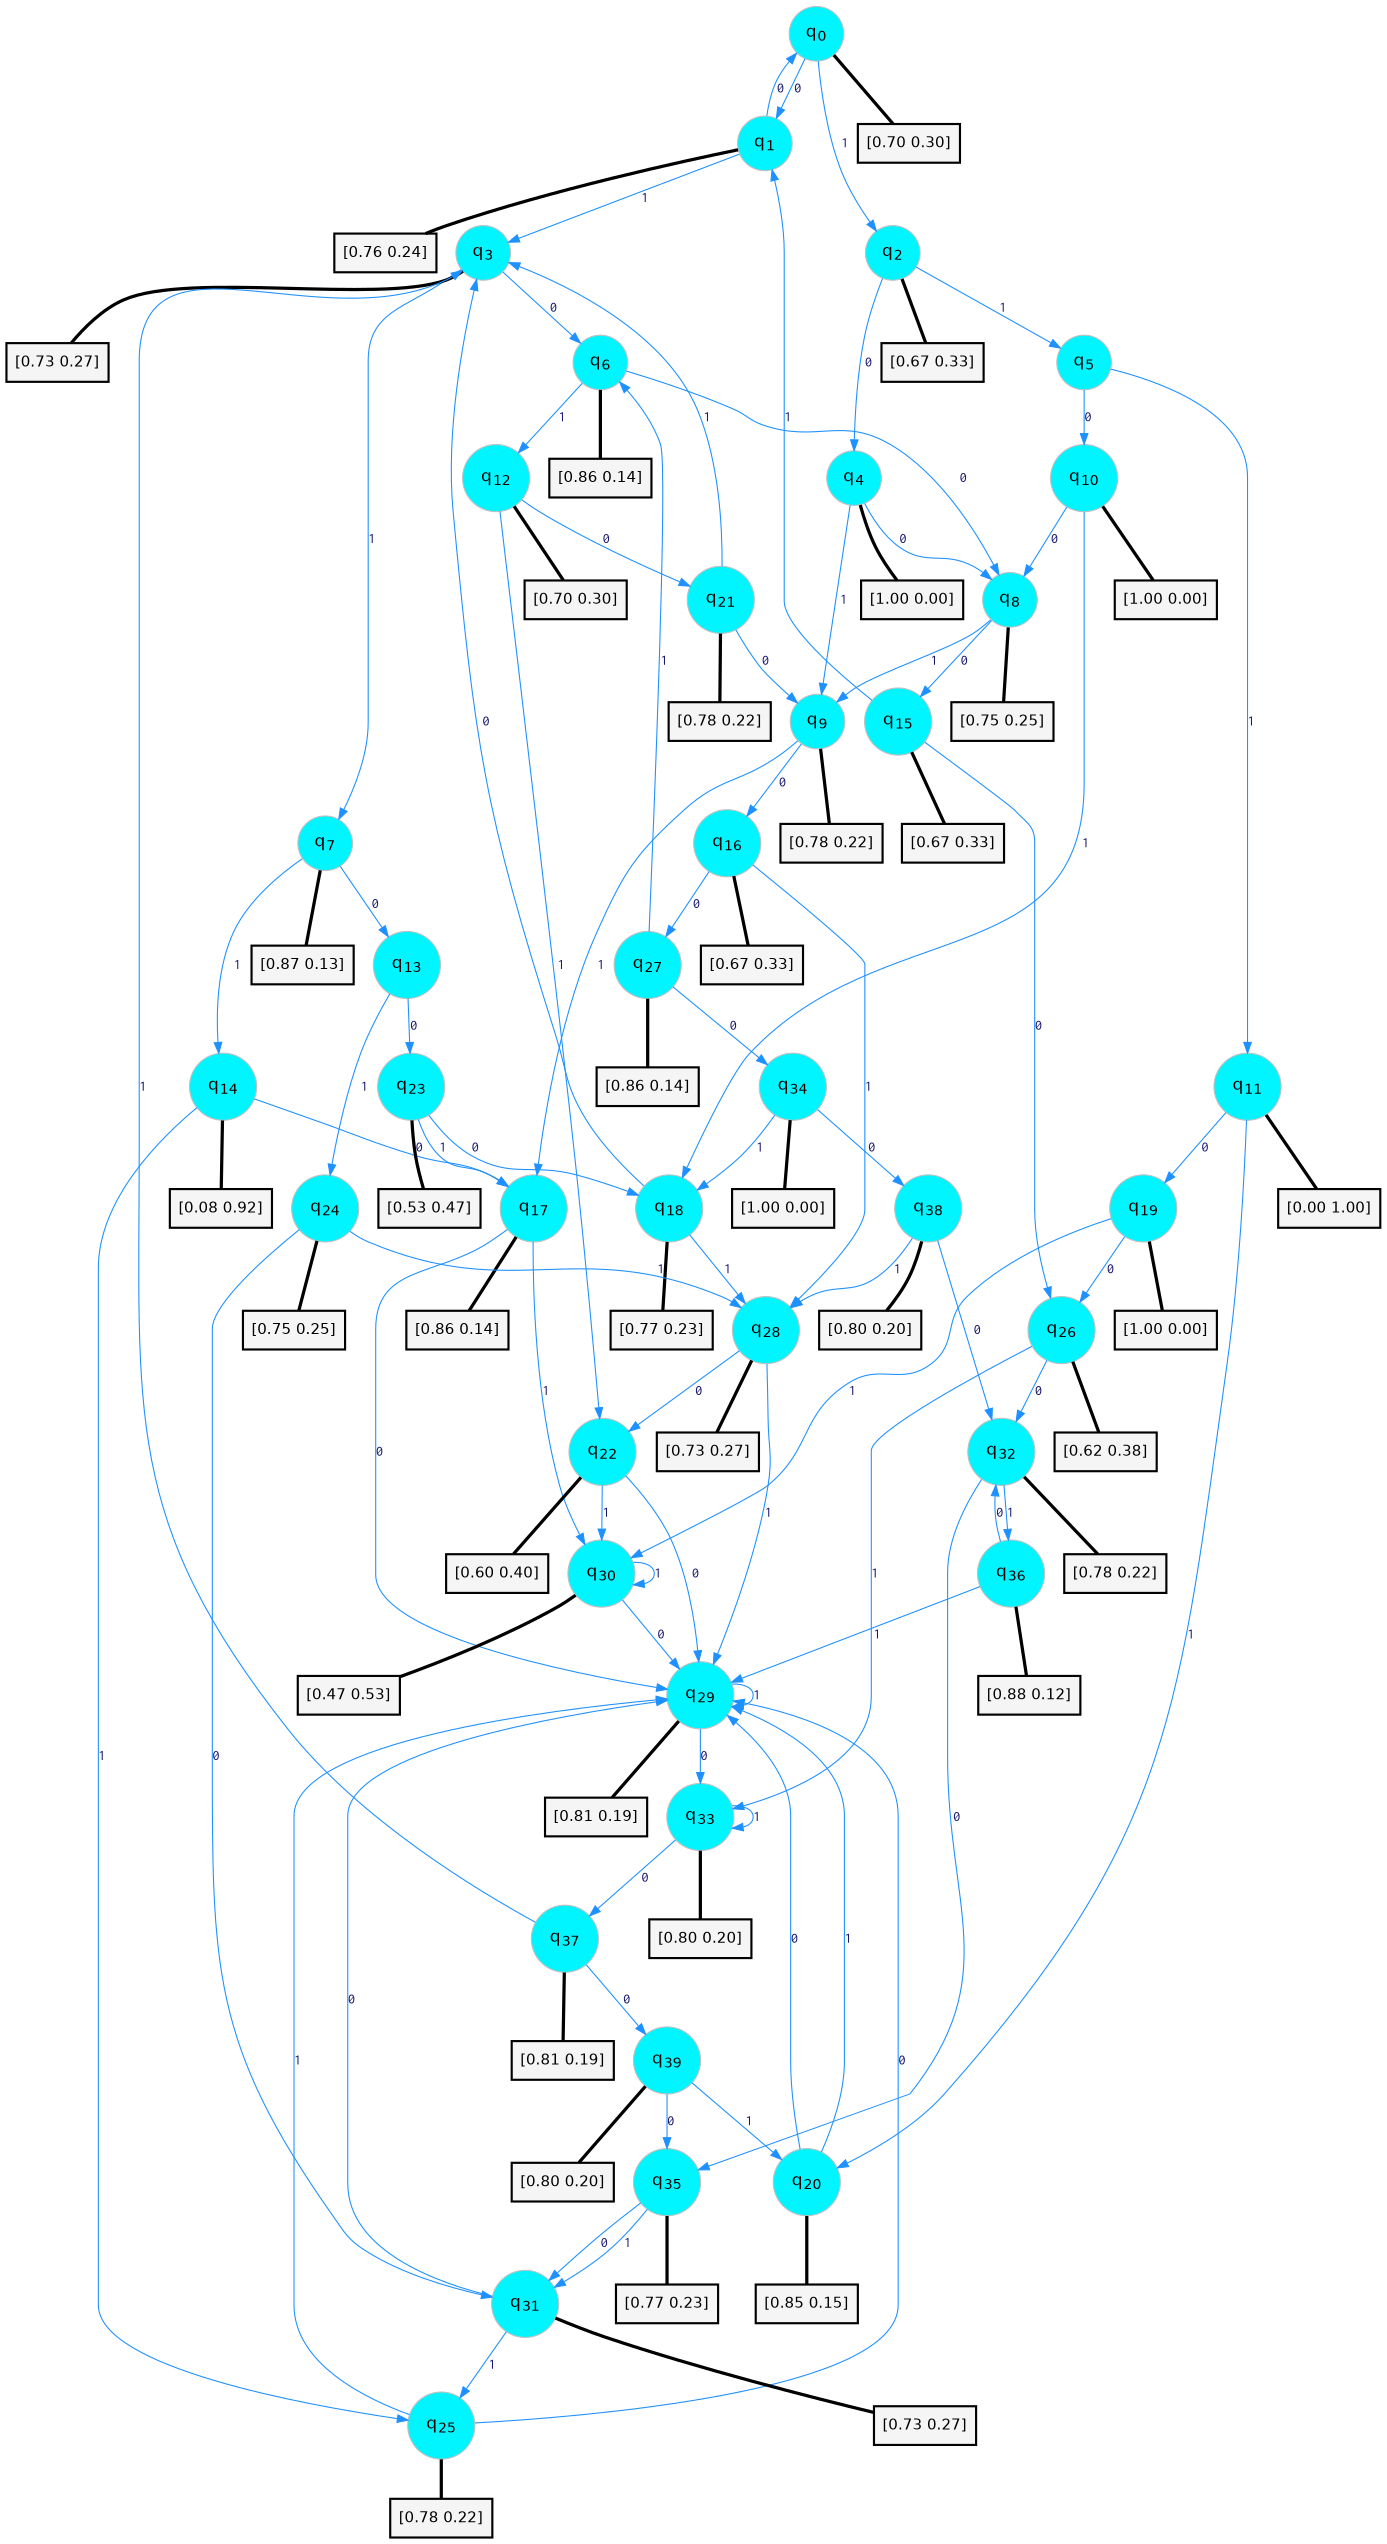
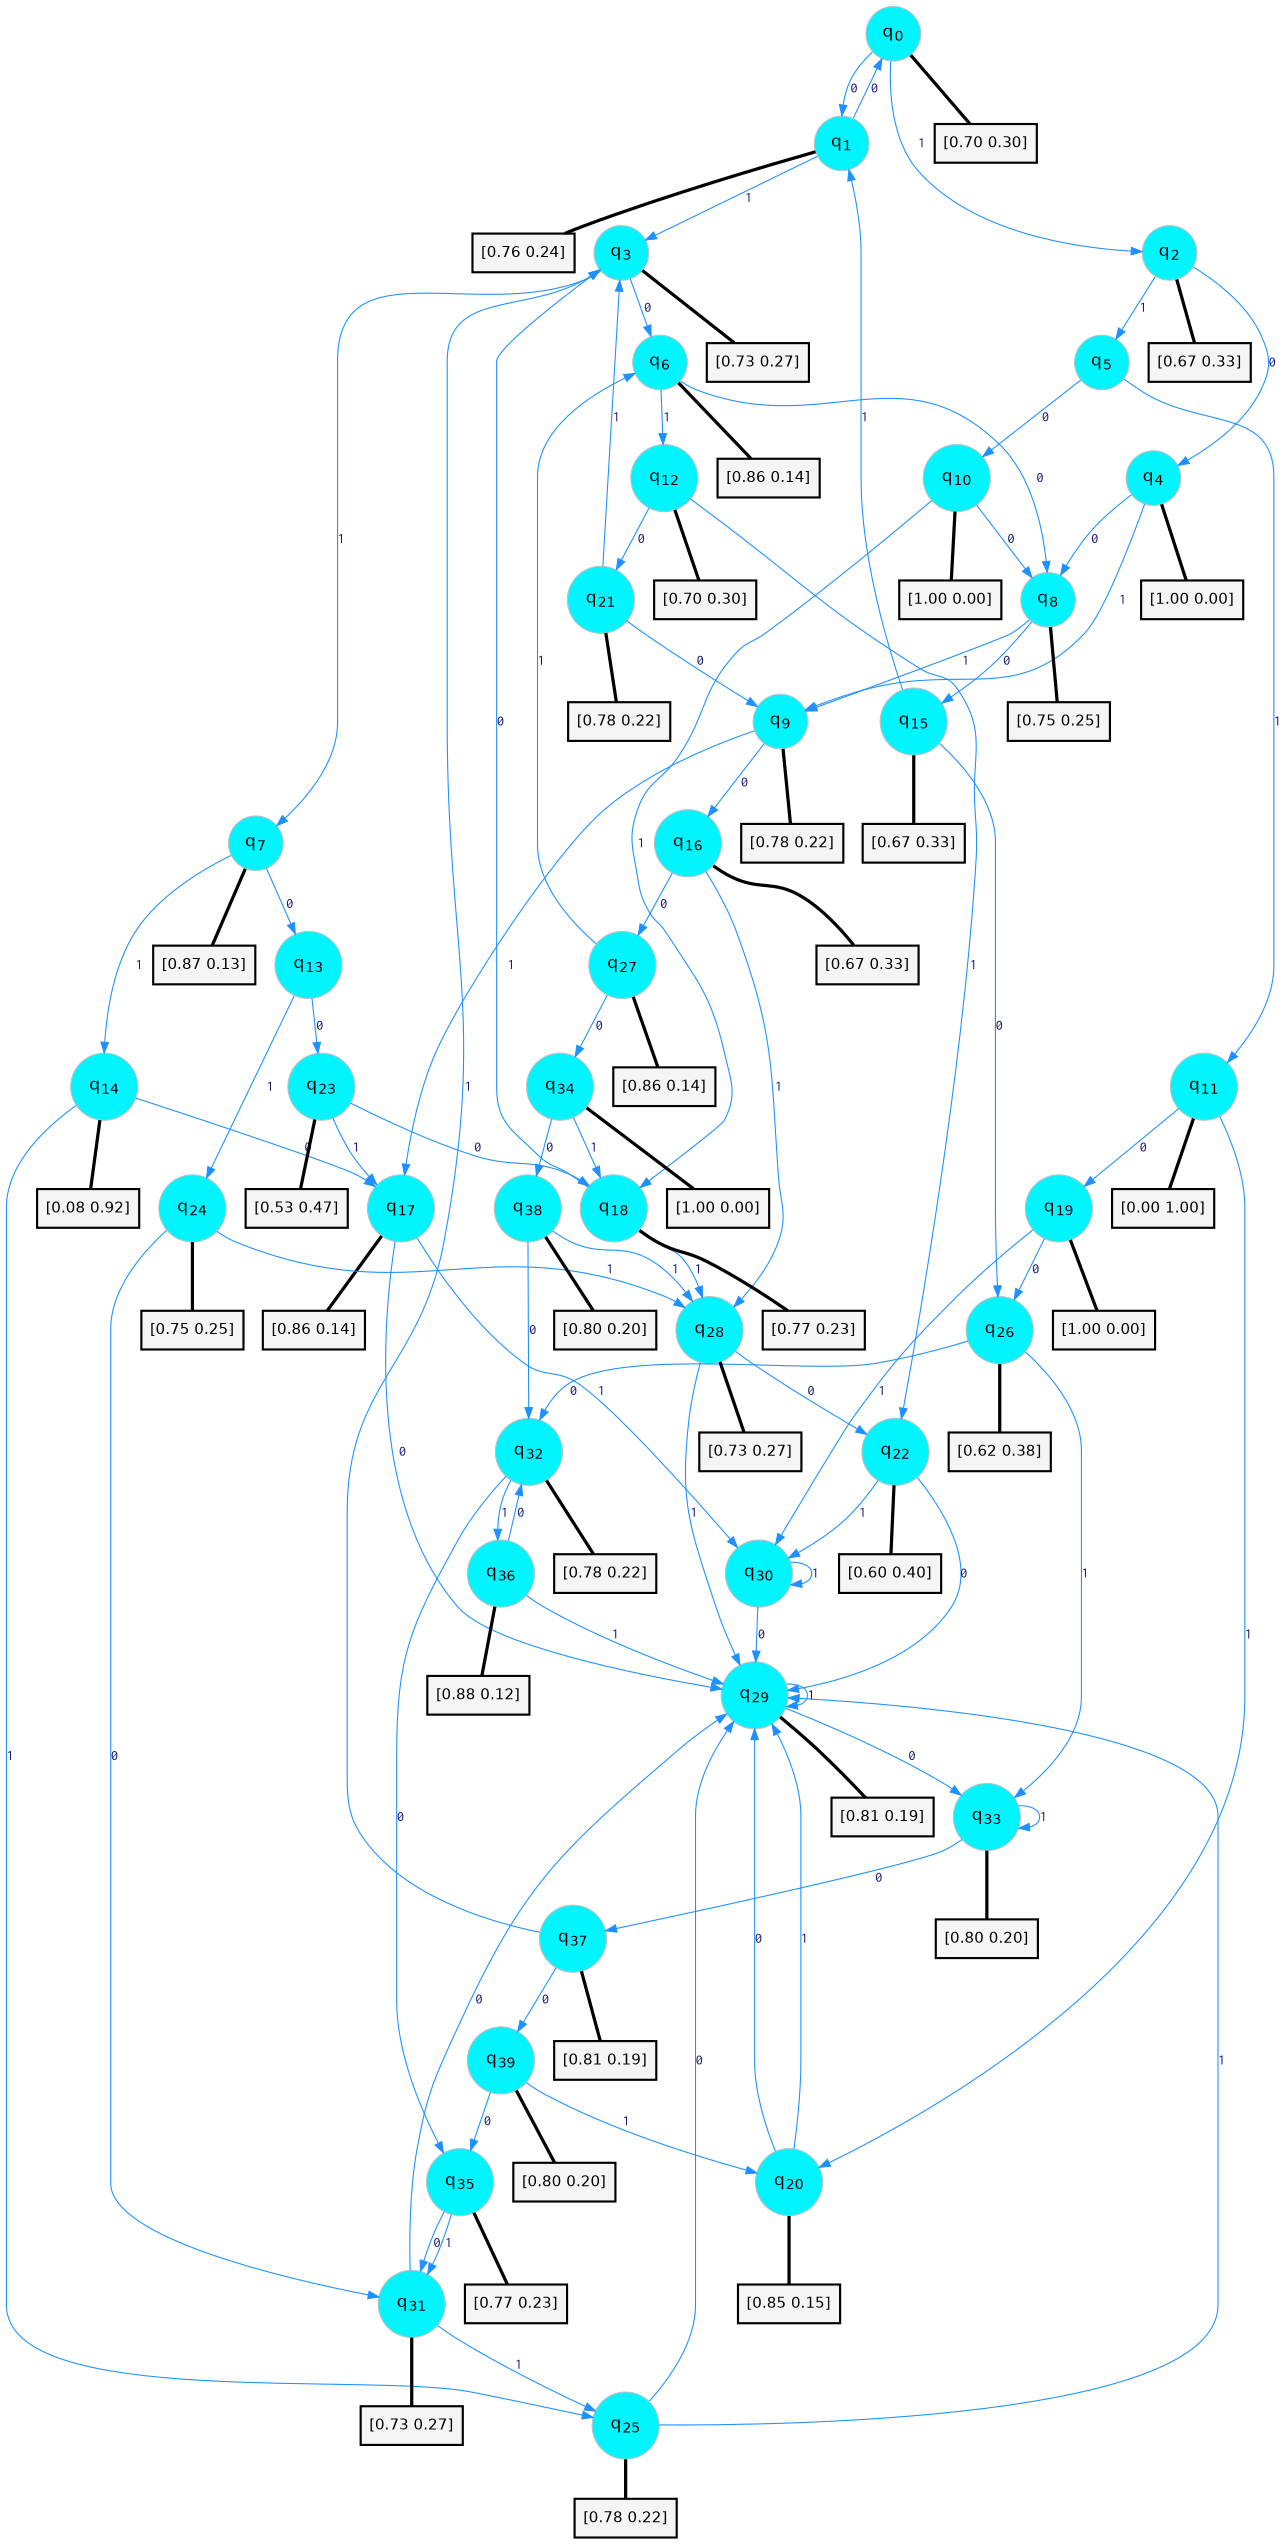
  digraph {
    rankdir=TD
    node [color=gray fillcolor=turquoise1 fontcolor=black fontname=Helvetica fontsize=16 fontweight=bold shape=circle style=filled]
    edge [arrowsize=1 color=dodgerblue1 fontcolor=midnightblue fontname=courier fontweight=bold penwidth=1 style=solid weight=20]
    n1 [label=<q<SUB>0</SUB>>]
    n2 [label=<q<SUB>1</SUB>>]
    n3 [label=<q<SUB>2</SUB>>]
    n4 [color=black fillcolor=whitesmoke fontsize=14 label="[0.70 0.30]" penwidth=2 shape=box]
    n5 [label=<q<SUB>3</SUB>>]
    n6 [color=black fillcolor=whitesmoke fontsize=14 label="[0.76 0.24]" penwidth=2 shape=box]
    n7 [label=<q<SUB>4</SUB>>]
    n8 [label=<q<SUB>5</SUB>>]
    n9 [color=black fillcolor=whitesmoke fontsize=14 label="[0.67 0.33]" penwidth=2 shape=box]
    n10 [label=<q<SUB>6</SUB>>]
    n11 [label=<q<SUB>7</SUB>>]
    n12 [color=black fillcolor=whitesmoke fontsize=14 label="[0.73 0.27]" penwidth=2 shape=box]
    n13 [label=<q<SUB>8</SUB>>]
    n14 [label=<q<SUB>9</SUB>>]
    n15 [color=black fillcolor=whitesmoke fontsize=14 label="[1.00 0.00]" penwidth=2 shape=box]
    n16 [label=<q<SUB>10</SUB>>]
    n17 [label=<q<SUB>11</SUB>>]
    n18 [label=<q<SUB>12</SUB>>]
    n19 [color=black fillcolor=whitesmoke fontsize=14 label="[0.86 0.14]" penwidth=2 shape=box]
    n20 [label=<q<SUB>13</SUB>>]
    n21 [label=<q<SUB>14</SUB>>]
    n22 [color=black fillcolor=whitesmoke fontsize=14 label="[0.87 0.13]" penwidth=2 shape=box]
    n23 [label=<q<SUB>15</SUB>>]
    n24 [color=black fillcolor=whitesmoke fontsize=14 label="[0.75 0.25]" penwidth=2 shape=box]
    n25 [label=<q<SUB>16</SUB>>]
    n26 [label=<q<SUB>17</SUB>>]
    n27 [color=black fillcolor=whitesmoke fontsize=14 label="[0.78 0.22]" penwidth=2 shape=box]
    n28 [label=<q<SUB>18</SUB>>]
    n29 [color=black fillcolor=whitesmoke fontsize=14 label="[1.00 0.00]" penwidth=2 shape=box]
    n30 [label=<q<SUB>19</SUB>>]
    n31 [label=<q<SUB>20</SUB>>]
    n32 [color=black fillcolor=whitesmoke fontsize=14 label="[0.00 1.00]" penwidth=2 shape=box]
    n33 [label=<q<SUB>21</SUB>>]
    n34 [label=<q<SUB>22</SUB>>]
    n35 [color=black fillcolor=whitesmoke fontsize=14 label="[0.70 0.30]" penwidth=2 shape=box]
    n36 [label=<q<SUB>23</SUB>>]
    n37 [label=<q<SUB>24</SUB>>]
    n38 [label=<q<SUB>25</SUB>>]
    n39 [color=black fillcolor=whitesmoke fontsize=14 label="[0.08 0.92]" penwidth=2 shape=box]
    n40 [label=<q<SUB>26</SUB>>]
    n41 [color=black fillcolor=whitesmoke fontsize=14 label="[0.67 0.33]" penwidth=2 shape=box]
    n42 [label=<q<SUB>27</SUB>>]
    n43 [label=<q<SUB>28</SUB>>]
    n44 [color=black fillcolor=whitesmoke fontsize=14 label="[0.67 0.33]" penwidth=2 shape=box]
    n45 [label=<q<SUB>29</SUB>>]
    n46 [label=<q<SUB>30</SUB>>]
    n47 [color=black fillcolor=whitesmoke fontsize=14 label="[0.86 0.14]" penwidth=2 shape=box]
    n48 [color=black fillcolor=whitesmoke fontsize=14 label="[0.77 0.23]" penwidth=2 shape=box]
    n49 [color=black fillcolor=whitesmoke fontsize=14 label="[1.00 0.00]" penwidth=2 shape=box]
    n50 [color=black fillcolor=whitesmoke fontsize=14 label="[0.85 0.15]" penwidth=2 shape=box]
    n51 [color=black fillcolor=whitesmoke fontsize=14 label="[0.78 0.22]" penwidth=2 shape=box]
    n52 [color=black fillcolor=whitesmoke fontsize=14 label="[0.60 0.40]" penwidth=2 shape=box]
    n53 [color=black fillcolor=whitesmoke fontsize=14 label="[0.53 0.47]" penwidth=2 shape=box]
    n54 [label=<q<SUB>31</SUB>>]
    n55 [color=black fillcolor=whitesmoke fontsize=14 label="[0.75 0.25]" penwidth=2 shape=box]
    n56 [color=black fillcolor=whitesmoke fontsize=14 label="[0.78 0.22]" penwidth=2 shape=box]
    n57 [label=<q<SUB>32</SUB>>]
    n58 [label=<q<SUB>33</SUB>>]
    n59 [color=black fillcolor=whitesmoke fontsize=14 label="[0.62 0.38]" penwidth=2 shape=box]
    n60 [label=<q<SUB>34</SUB>>]
    n61 [color=black fillcolor=whitesmoke fontsize=14 label="[0.86 0.14]" penwidth=2 shape=box]
    n62 [color=black fillcolor=whitesmoke fontsize=14 label="[0.73 0.27]" penwidth=2 shape=box]
    n63 [color=black fillcolor=whitesmoke fontsize=14 label="[0.81 0.19]" penwidth=2 shape=box]
-   n64 [color=black fillcolor=whitesmoke fontsize=14 label="[0.47 0.53]" penwidth=2 shape=box]
    n65 [color=black fillcolor=whitesmoke fontsize=14 label="[0.73 0.27]" penwidth=2 shape=box]
    n66 [label=<q<SUB>35</SUB>>]
    n67 [label=<q<SUB>36</SUB>>]
    n68 [color=black fillcolor=whitesmoke fontsize=14 label="[0.78 0.22]" penwidth=2 shape=box]
    n69 [label=<q<SUB>37</SUB>>]
    n70 [color=black fillcolor=whitesmoke fontsize=14 label="[0.80 0.20]" penwidth=2 shape=box]
    n71 [label=<q<SUB>38</SUB>>]
    n72 [color=black fillcolor=whitesmoke fontsize=14 label="[1.00 0.00]" penwidth=2 shape=box]
    n73 [color=black fillcolor=whitesmoke fontsize=14 label="[0.77 0.23]" penwidth=2 shape=box]
    n74 [color=black fillcolor=whitesmoke fontsize=14 label="[0.88 0.12]" penwidth=2 shape=box]
    n75 [label=<q<SUB>39</SUB>>]
    n76 [color=black fillcolor=whitesmoke fontsize=14 label="[0.81 0.19]" penwidth=2 shape=box]
    n77 [color=black fillcolor=whitesmoke fontsize=14 label="[0.80 0.20]" penwidth=2 shape=box]
    n78 [color=black fillcolor=whitesmoke fontsize=14 label="[0.80 0.20]" penwidth=2 shape=box]
    n1 -> n2 [label=0]
    n1 -> n3 [label=1]
    n1 -> n4 [arrowhead=none color=black penwidth=3]
    n2 -> n1 [label=0]
    n2 -> n5 [label=1]
    n2 -> n6 [arrowhead=none color=black penwidth=3]
    n3 -> n7 [label=0]
    n3 -> n8 [label=1]
    n3 -> n9 [arrowhead=none color=black penwidth=3]
    n5 -> n10 [label=0]
    n5 -> n11 [label=1]
    n5 -> n12 [arrowhead=none color=black penwidth=3]
    n7 -> n13 [label=0]
    n7 -> n14 [label=1]
    n7 -> n15 [arrowhead=none color=black penwidth=3]
    n8 -> n16 [label=0]
    n8 -> n17 [label=1]
    n10 -> n13 [label=0]
    n10 -> n18 [label=1]
    n10 -> n19 [arrowhead=none color=black penwidth=3]
    n11 -> n20 [label=0]
    n11 -> n21 [label=1]
    n11 -> n22 [arrowhead=none color=black penwidth=3]
    n13 -> n14 [label=1]
    n13 -> n23 [label=0]
    n13 -> n24 [arrowhead=none color=black penwidth=3]
    n14 -> n25 [label=0]
    n14 -> n26 [label=1]
    n14 -> n27 [arrowhead=none color=black penwidth=3]
    n16 -> n13 [label=0]
    n16 -> n28 [label=1]
    n16 -> n29 [arrowhead=none color=black penwidth=3]
    n17 -> n30 [label=0]
    n17 -> n31 [label=1]
    n17 -> n32 [arrowhead=none color=black penwidth=3]
    n18 -> n33 [label=0]
    n18 -> n34 [label=1]
    n18 -> n35 [arrowhead=none color=black penwidth=3]
    n20 -> n36 [label=0]
    n20 -> n37 [label=1]
    n21 -> n26 [label=0]
    n21 -> n38 [label=1]
    n21 -> n39 [arrowhead=none color=black penwidth=3]
    n23 -> n2 [label=1]
    n23 -> n40 [label=0]
    n23 -> n41 [arrowhead=none color=black penwidth=3]
    n25 -> n42 [label=0]
    n25 -> n43 [label=1]
    n25 -> n44 [arrowhead=none color=black penwidth=3]
    n26 -> n45 [label=0]
    n26 -> n46 [label=1]
    n26 -> n47 [arrowhead=none color=black penwidth=3]
    n28 -> n5 [label=0]
    n28 -> n43 [label=1]
    n28 -> n48 [arrowhead=none color=black penwidth=3]
    n30 -> n40 [label=0]
    n30 -> n46 [label=1]
    n30 -> n49 [arrowhead=none color=black penwidth=3]
    n31 -> n45 [label=0]
    n31 -> n45 [label=1]
    n31 -> n50 [arrowhead=none color=black penwidth=3]
    n33 -> n5 [label=1]
    n33 -> n14 [label=0]
    n33 -> n51 [arrowhead=none color=black penwidth=3]
    n34 -> n45 [label=0]
    n34 -> n46 [label=1]
    n34 -> n52 [arrowhead=none color=black penwidth=3]
    n36 -> n26 [label=1]
    n36 -> n28 [label=0]
    n36 -> n53 [arrowhead=none color=black penwidth=3]
    n37 -> n43 [label=1]
    n37 -> n54 [label=0]
    n37 -> n55 [arrowhead=none color=black penwidth=3]
    n38 -> n45 [label=0]
    n38 -> n45 [label=1]
    n38 -> n56 [arrowhead=none color=black penwidth=3]
    n40 -> n57 [label=0]
    n40 -> n58 [label=1]
    n40 -> n59 [arrowhead=none color=black penwidth=3]
    n42 -> n10 [label=1]
    n42 -> n60 [label=0]
    n42 -> n61 [arrowhead=none color=black penwidth=3]
    n43 -> n34 [label=0]
    n43 -> n45 [label=1]
    n43 -> n62 [arrowhead=none color=black penwidth=3]
    n45 -> n45 [label=1]
    n45 -> n58 [label=0]
    n45 -> n63 [arrowhead=none color=black penwidth=3]
    n46 -> n45 [label=0]
    n46 -> n46 [label=1]
-   n46 -> n64 [arrowhead=none color=black penwidth=3]
    n54 -> n38 [label=1]
    n54 -> n45 [label=0]
    n54 -> n65 [arrowhead=none color=black penwidth=3]
    n57 -> n66 [label=0]
    n57 -> n67 [label=1]
    n57 -> n68 [arrowhead=none color=black penwidth=3]
    n58 -> n58 [label=1]
    n58 -> n69 [label=0]
    n58 -> n70 [arrowhead=none color=black penwidth=3]
    n60 -> n28 [label=1]
    n60 -> n71 [label=0]
    n60 -> n72 [arrowhead=none color=black penwidth=3]
    n66 -> n54 [label=0]
    n66 -> n54 [label=1]
    n66 -> n73 [arrowhead=none color=black penwidth=3]
    n67 -> n45 [label=1]
    n67 -> n57 [label=0]
    n67 -> n74 [arrowhead=none color=black penwidth=3]
    n69 -> n5 [label=1]
    n69 -> n75 [label=0]
    n69 -> n76 [arrowhead=none color=black penwidth=3]
    n71 -> n43 [label=1]
    n71 -> n57 [label=0]
    n71 -> n77 [arrowhead=none color=black penwidth=3]
    n75 -> n31 [label=1]
    n75 -> n66 [label=0]
    n75 -> n78 [arrowhead=none color=black penwidth=3]
  }
